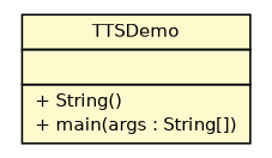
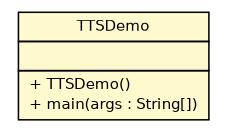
  digraph {
    nodesep=0.25
    ranksep=0.5
-   n1 [fontcolor=black fontname=Helvetica fontsize=10.0 label=<<table title="ev3dev.java.examples.TTSDemo" border="0" cellborder="1" cellspacing="0" cellpadding="2" port="p" bgcolor="lemonChiffon" href="./TTSDemo.html"> 		<tr><td><table border="0" cellspacing="0" cellpadding="1"> <tr><td align="center" balign="center"> TTSDemo </td></tr> 		</table></td></tr> 		<tr><td><table border="0" cellspacing="0" cellpadding="1"> <tr><td align="left" balign="left">  </td></tr> 		</table></td></tr> 		<tr><td><table border="0" cellspacing="0" cellpadding="1"> <tr><td align="left" balign="left"> + String() </td></tr> <tr><td align="left" balign="left"> + main(args : String[]) </td></tr> 		</table></td></tr> 		</table>> shape=plaintext]
+   n1 [fontcolor=black fontname=Helvetica fontsize=10.0 label=<<table title="ev3dev.java.examples.TTSDemo" border="0" cellborder="1" cellspacing="0" cellpadding="2" port="p" bgcolor="lemonChiffon" href="./TTSDemo.html"> 		<tr><td><table border="0" cellspacing="0" cellpadding="1"> <tr><td align="center" balign="center"> TTSDemo </td></tr> 		</table></td></tr> 		<tr><td><table border="0" cellspacing="0" cellpadding="1"> <tr><td align="left" balign="left">  </td></tr> 		</table></td></tr> 		<tr><td><table border="0" cellspacing="0" cellpadding="1"> <tr><td align="left" balign="left"> + TTSDemo() </td></tr> <tr><td align="left" balign="left"> + main(args : String[]) </td></tr> 		</table></td></tr> 		</table>> shape=plaintext]
  }
